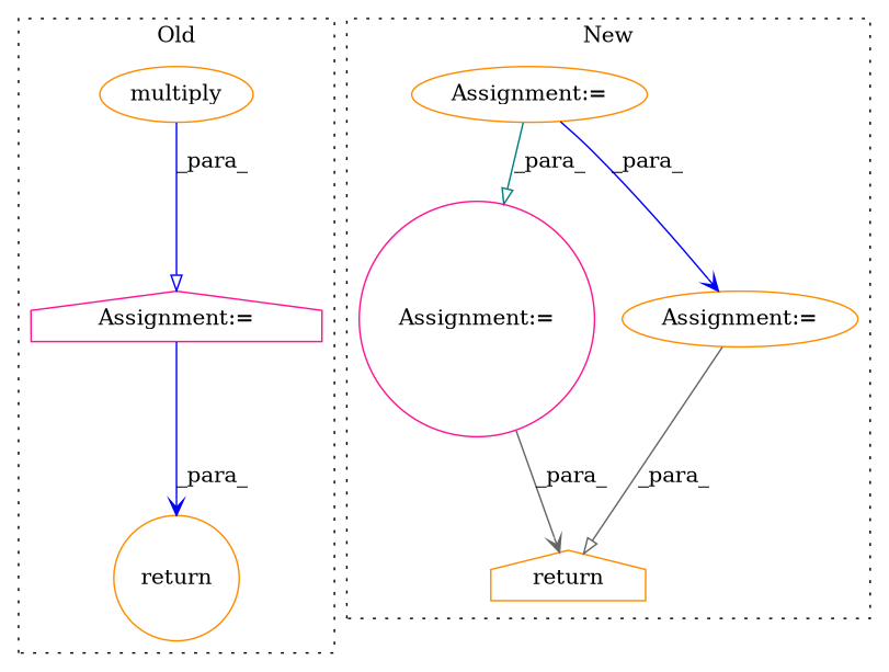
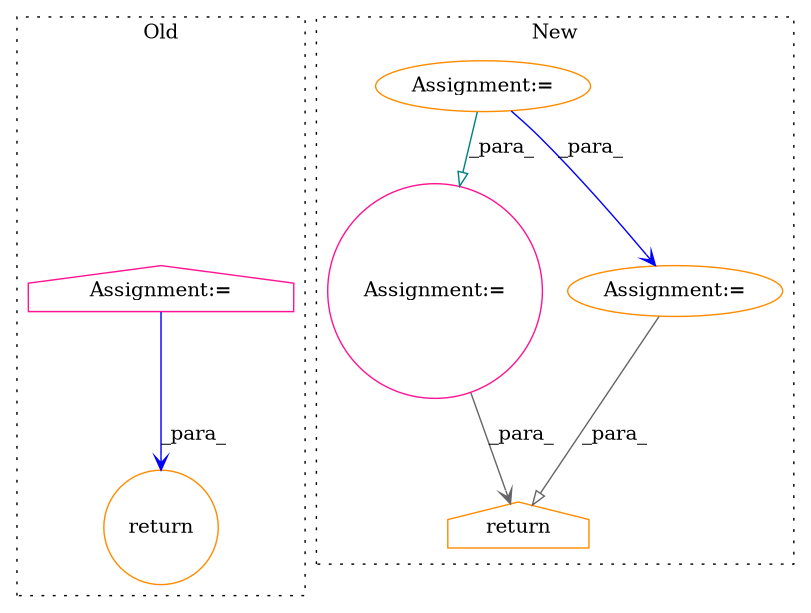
  digraph {
    node [a=7 l=1 shape=ellipse color=darkorange]
    edge [color=blue arrowhead=onormal]
-   n1 [a=32 l="9,1" label=multiply s="4677,4759"]
    n2 [a=41 l=7 label=return s=4808 shape=circle]
    n3 [label="Assignment:=" s=4360 shape=house color=deeppink]
    n4 [a=41 l=7 label=return s=4984 shape=house]
    n5 [label="Assignment:=" s=4707]
    n6 [label="Assignment:=" s=4763 shape=circle color=deeppink]
    n7 [label="Assignment:=" s=4871]
    subgraph cluster_1 {
      label=Old
      style=dotted
-     n1
      n2
      n3
    }
    subgraph cluster_2 {
      label=New
      style=dotted
      n4
      n5
      n6
      n7
    }
-   n1 -> n3 [label=_para_]
    n3 -> n2 [label=_para_ arrowhead=vee]
    n5 -> n6 [label=_para_ color=teal]
    n5 -> n7 [label=_para_ arrowhead=vee]
    n6 -> n4 [label=_para_ color=gray40 arrowhead=vee]
    n7 -> n4 [label=_para_ color=gray40]
  }
